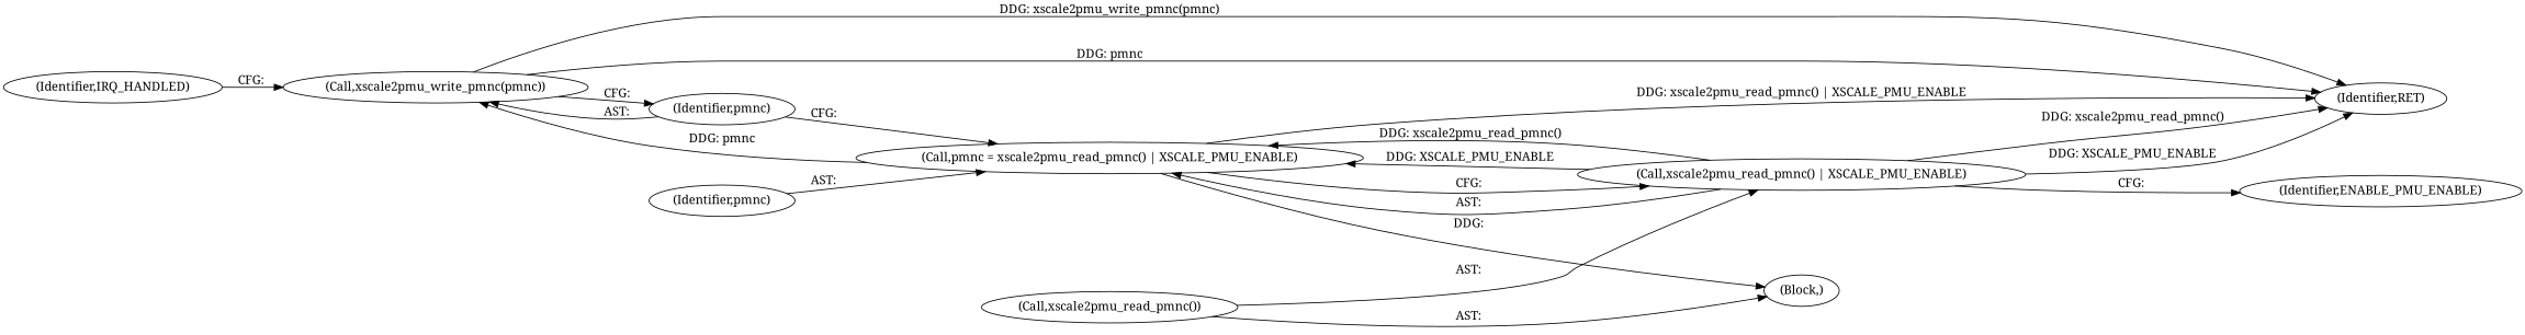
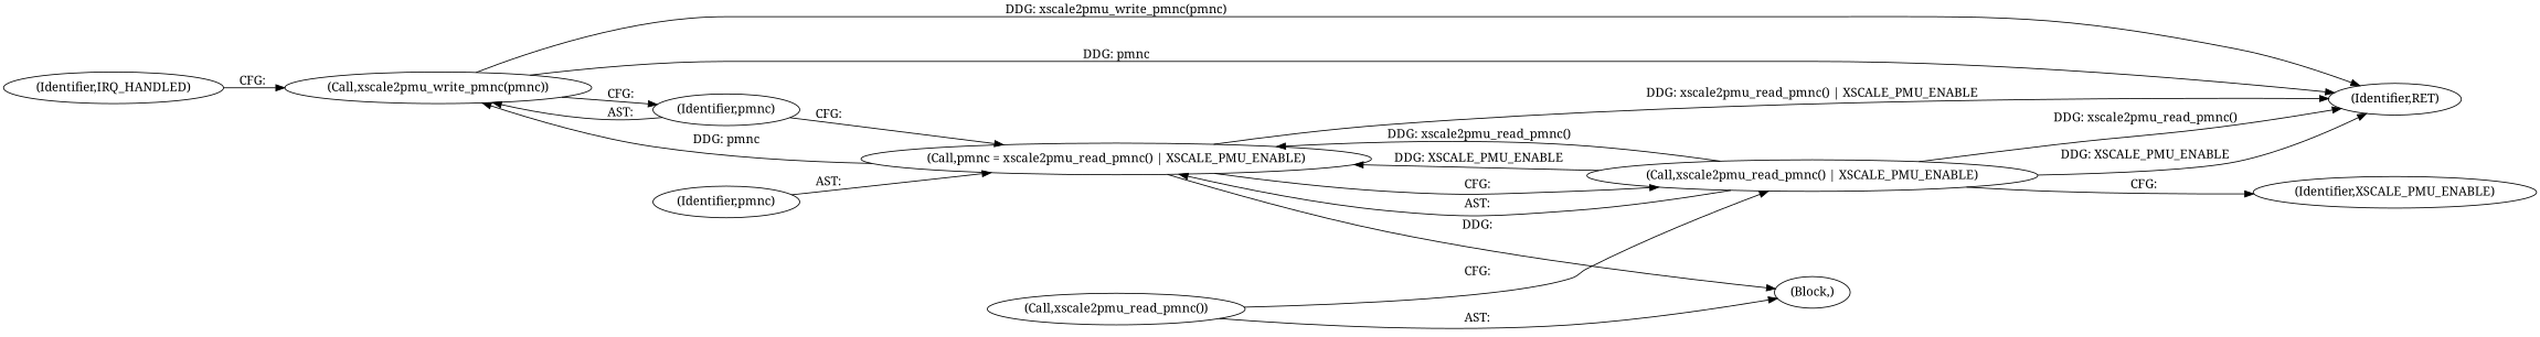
  digraph {
    fontname="Noto Serif"
    rankdir=LR
    node [fontname="Noto Serif"]
    edge [fontname="Noto Serif"]
    n1 [label="(Call,xscale2pmu_write_pmnc(pmnc))"]
    n2 [label="(Identifier,pmnc)"]
    n3 [label="(Identifier,RET)"]
    n4 [label="(Block,)"]
    n5 [label="(Call,pmnc = xscale2pmu_read_pmnc() | XSCALE_PMU_ENABLE)"]
    n6 [label="(Call,xscale2pmu_read_pmnc() | XSCALE_PMU_ENABLE)"]
-   n7 [label="(Identifier,ENABLE_PMU_ENABLE)"]
+   n7 [label="(Identifier,XSCALE_PMU_ENABLE)"]
    n8 [label="(Identifier,IRQ_HANDLED)"]
    n9 [label="(Call,xscale2pmu_read_pmnc())"]
    n10 [label="(Identifier,pmnc)"]
    n1 -> n2 [label="CFG: "]
    n1 -> n3 [label="DDG: xscale2pmu_write_pmnc(pmnc)"]
    n1 -> n3 [label="DDG: pmnc"]
    n2 -> n1 [label="AST: "]
    n2 -> n5 [label="CFG: "]
    n5 -> n1 [label="DDG: pmnc"]
    n5 -> n3 [label="DDG: xscale2pmu_read_pmnc() | XSCALE_PMU_ENABLE"]
    n5 -> n4 [label="DDG: "]
    n5 -> n6 [label="CFG: "]
    n6 -> n3 [label="DDG: xscale2pmu_read_pmnc()"]
    n6 -> n3 [label="DDG: XSCALE_PMU_ENABLE"]
    n6 -> n5 [label="AST: "]
    n6 -> n5 [label="DDG: xscale2pmu_read_pmnc()"]
    n6 -> n5 [label="DDG: XSCALE_PMU_ENABLE"]
    n6 -> n7 [label="CFG: "]
    n8 -> n1 [label="CFG: "]
    n9 -> n4 [label="AST: "]
-   n9 -> n6 [label="AST: "]
+   n9 -> n6 [label="CFG: "]
    n10 -> n5 [label="AST: "]
  }
